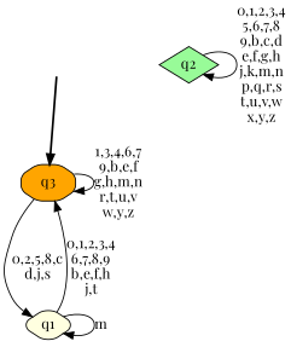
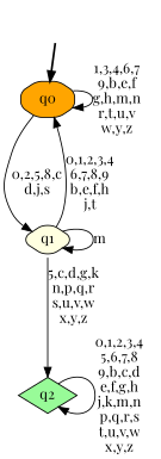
  digraph {
    fontname="Playfair Display"
    rankdir=TB
    node [fontname="Playfair Display" shape=diamond style="rounded,filled" color=black]
    edge [fontname="Playfair Display"]
    __start0 [height=0 shape=none style=invis width=0 color=""]
-   n2 [fillcolor=orange label=q3 shape=octagon]
+   n2 [fillcolor=orange label=q0 shape=octagon]
    n3 [fillcolor=lightyellow label=q1]
    n4 [fillcolor=palegreen label=q2 style=filled]
    subgraph cluster_1 {
      nodesep=0.15
      ranksep=0.15
      style=invis
      __start0
      n2
    }
    __start0 -> n2 [penwidth=2]
    n2 -> n2 [label="1,3,4,6,7\n9,b,e,f\ng,h,m,n\nr,t,u,v\nw,y,z"]
    n2 -> n3 [label="0,2,5,8,c\nd,j,s"]
    n3 -> n2 [label="0,1,2,3,4\n6,7,8,9\nb,e,f,h\nj,t"]
    n3 -> n3 [label=m]
+   n3 -> n4 [label="5,c,d,g,k\nn,p,q,r\ns,u,v,w\nx,y,z"]
    n4 -> n4 [label="0,1,2,3,4\n5,6,7,8\n9,b,c,d\ne,f,g,h\nj,k,m,n\np,q,r,s\nt,u,v,w\nx,y,z"]
  }
